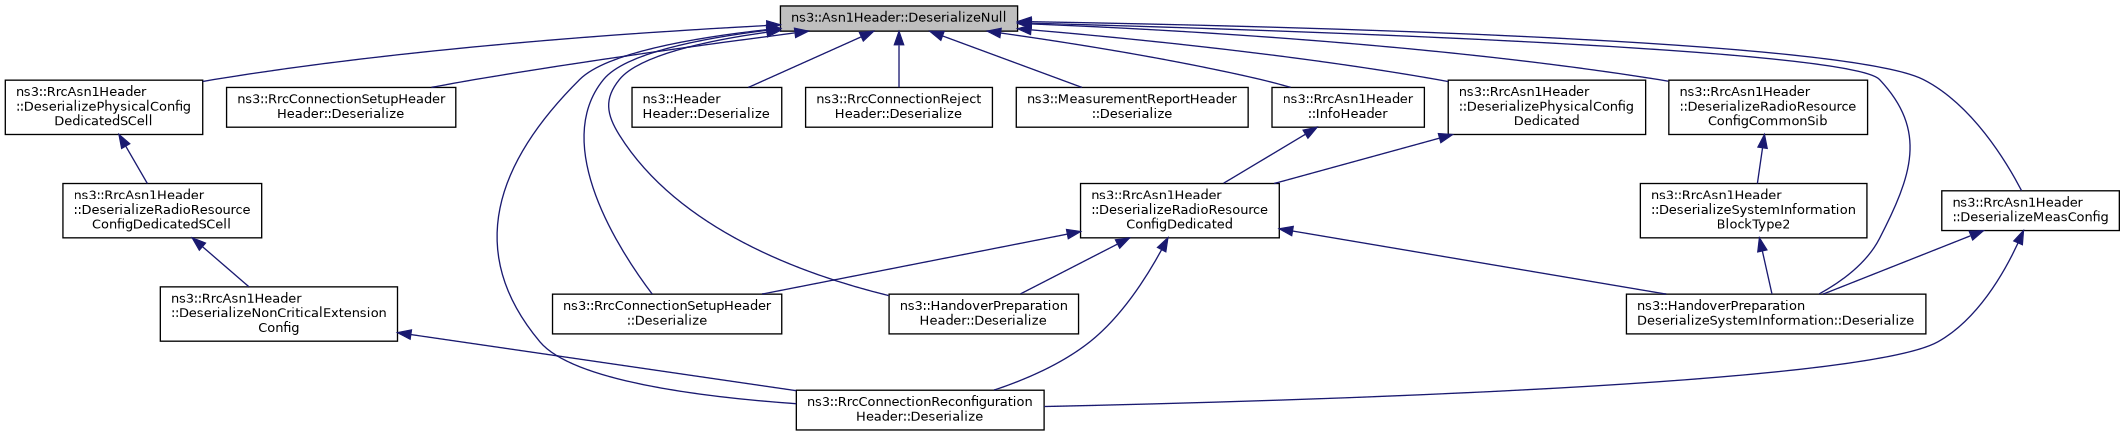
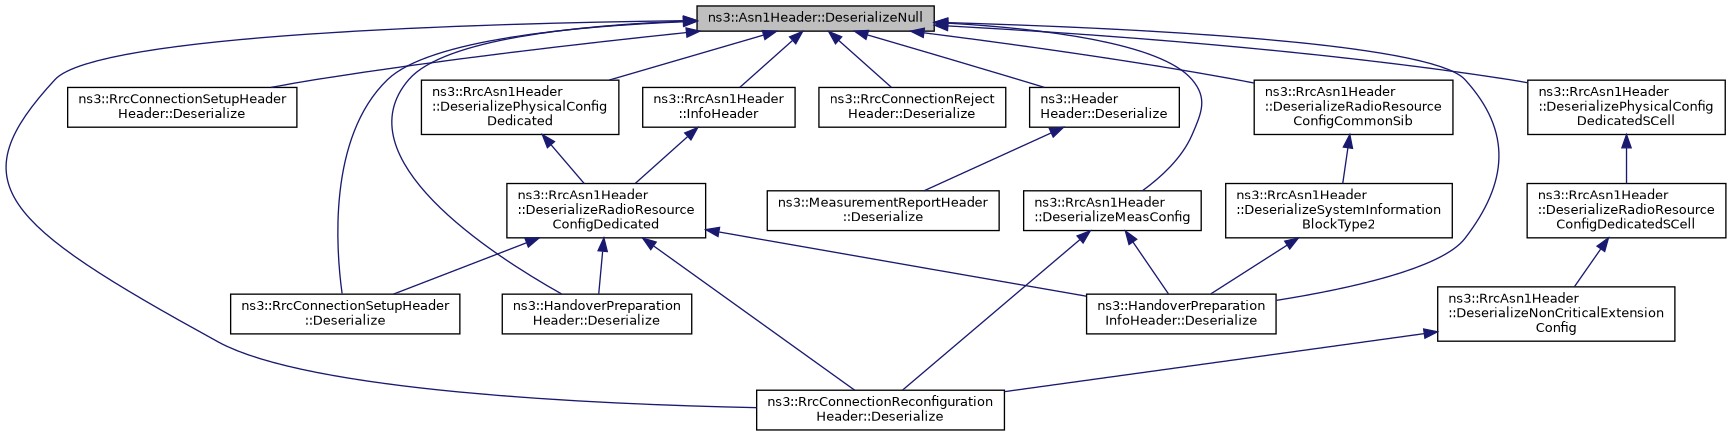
  digraph {
    rankdir=TB
    node [color=black fillcolor=white fontname=Helvetica fontsize=10 shape=record style=filled]
    edge [color=midnightblue dir=back fontname=Helvetica fontsize=10 labelfontname=Helvetica labelfontsize=10 style=solid]
    n1 [fillcolor=grey75 fontcolor=black height=0.2 label="ns3::Asn1Header::DeserializeNull" width=0.4]
    n2 [height=0.2 label="ns3::RrcConnectionSetupHeader\l::Deserialize" width=0.4]
    n3 [height=0.2 label="ns3::RrcConnectionSetupHeader\lHeader::Deserialize" width=0.4]
    n4 [height=0.2 label="ns3::RrcConnectionReconfiguration\lHeader::Deserialize" width=0.4]
-   n5 [height=0.2 label="ns3::HandoverPreparation\lDeserializeSystemInformation::Deserialize" width=0.4]
+   n5 [height=0.2 label="ns3::HandoverPreparation\lInfoHeader::Deserialize" width=0.4]
    n6 [height=0.2 label="ns3::HandoverPreparation\lHeader::Deserialize" width=0.4]
    n7 [height=0.2 label="ns3::Header\lHeader::Deserialize" width=0.4]
    n8 [height=0.2 label="ns3::RrcConnectionReject\lHeader::Deserialize" width=0.4]
    n9 [height=0.2 label="ns3::MeasurementReportHeader\l::Deserialize" width=0.4]
    n10 [height=0.2 label="ns3::RrcAsn1Header\l::DeserializeMeasConfig" width=0.4]
    n11 [height=0.2 label="ns3::RrcAsn1Header\l::DeserializePhysicalConfig\lDedicated" width=0.4]
    n12 [height=0.2 label="ns3::RrcAsn1Header\l::DeserializePhysicalConfig\lDedicatedSCell" width=0.4]
    n13 [height=0.2 label="ns3::RrcAsn1Header\l::DeserializeRadioResource\lConfigCommonSib" width=0.4]
    n14 [height=0.2 label="ns3::RrcAsn1Header\l::InfoHeader" width=0.4]
    n15 [height=0.2 label="ns3::RrcAsn1Header\l::DeserializeRadioResource\lConfigDedicated" width=0.4]
    n16 [height=0.2 label="ns3::RrcAsn1Header\l::DeserializeRadioResource\lConfigDedicatedSCell" width=0.4]
    n17 [height=0.2 label="ns3::RrcAsn1Header\l::DeserializeSystemInformation\lBlockType2" width=0.4]
    n18 [height=0.2 label="ns3::RrcAsn1Header\l::DeserializeNonCriticalExtension\lConfig" width=0.4]
    n1 -> n2
    n1 -> n3
    n1 -> n4
    n1 -> n5
    n1 -> n6
    n1 -> n7
    n1 -> n8
-   n1 -> n9
+   n7 -> n9
    n1 -> n10
    n1 -> n11
    n1 -> n12
    n1 -> n13
    n1 -> n14
    n10 -> n4
    n10 -> n5
    n11 -> n15
    n12 -> n16
    n13 -> n17
    n14 -> n15
    n15 -> n2
    n15 -> n4
    n15 -> n5
    n15 -> n6
    n16 -> n18
    n17 -> n5
    n18 -> n4
  }
